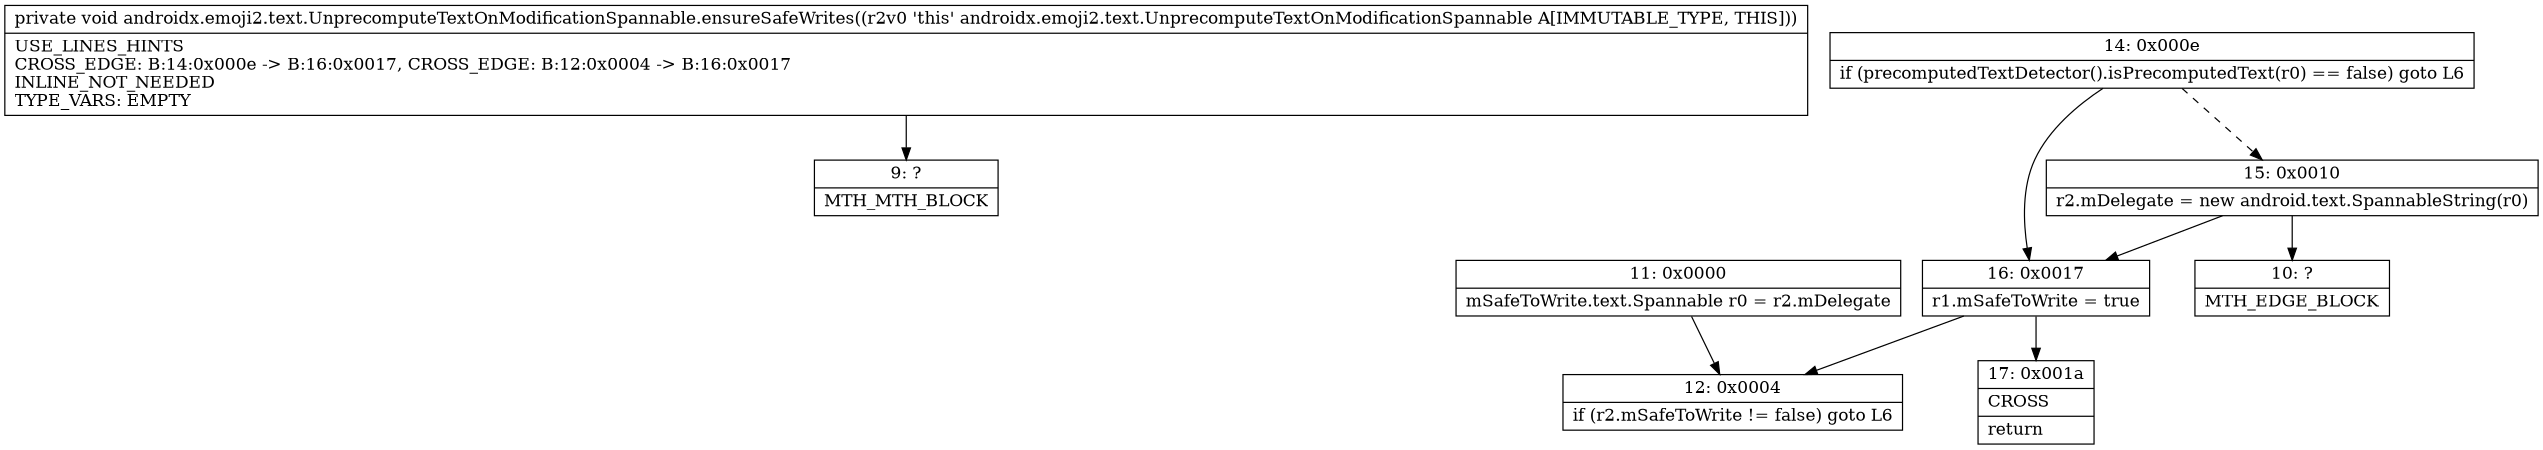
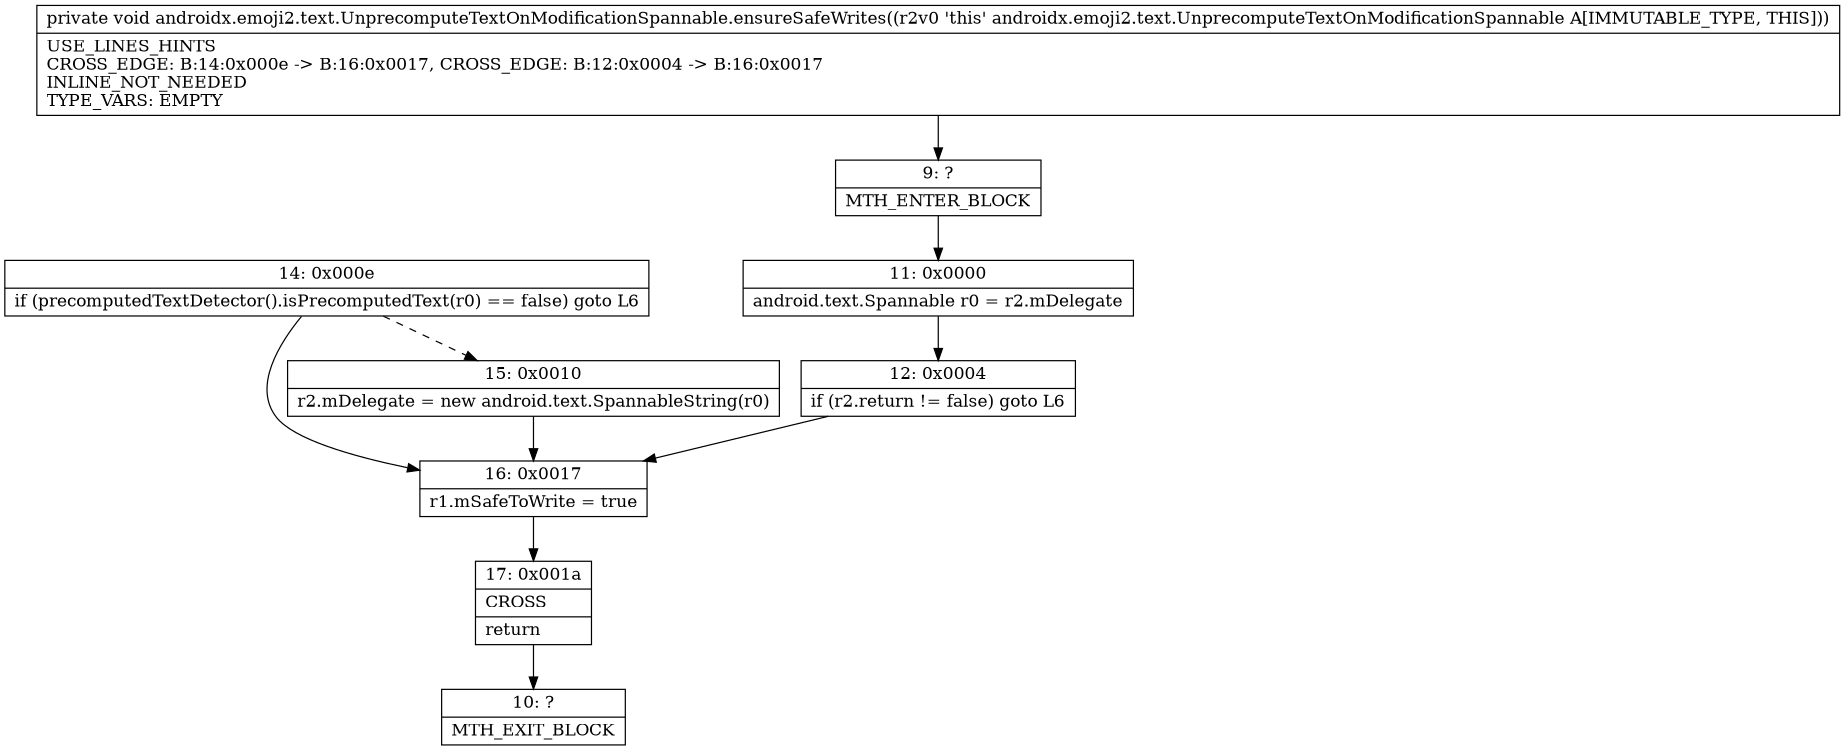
  digraph {
    node [shape=record]
-   n1 [label="{9\:\ ?|MTH_MTH_BLOCK\l}"]
-   n2 [label="{11\:\ 0x0000|mSafeToWrite.text.Spannable r0 = r2.mDelegate\l}"]
-   n3 [label="{12\:\ 0x0004|if (r2.mSafeToWrite != false) goto L6\l}"]
+   n1 [label="{9\:\ ?|MTH_ENTER_BLOCK\l}"]
+   n2 [label="{11\:\ 0x0000|android.text.Spannable r0 = r2.mDelegate\l}"]
+   n3 [label="{12\:\ 0x0004|if (r2.return != false) goto L6\l}"]
    n4 [label="{16\:\ 0x0017|r1.mSafeToWrite = true\l}"]
    n5 [label="{17\:\ 0x001a|CROSS\l|return\l}"]
    n6 [label="{14\:\ 0x000e|if (precomputedTextDetector().isPrecomputedText(r0) == false) goto L6\l}"]
    n7 [label="{15\:\ 0x0010|r2.mDelegate = new android.text.SpannableString(r0)\l}"]
-   n8 [label="{10\:\ ?|MTH_EDGE_BLOCK\l}"]
+   n8 [label="{10\:\ ?|MTH_EXIT_BLOCK\l}"]
    n9 [label="{private void androidx.emoji2.text.UnprecomputeTextOnModificationSpannable.ensureSafeWrites((r2v0 'this' androidx.emoji2.text.UnprecomputeTextOnModificationSpannable A[IMMUTABLE_TYPE, THIS]))  | USE_LINES_HINTS\lCROSS_EDGE: B:14:0x000e \-\> B:16:0x0017, CROSS_EDGE: B:12:0x0004 \-\> B:16:0x0017\lINLINE_NOT_NEEDED\lTYPE_VARS: EMPTY\l}"]
+   n1 -> n2
    n2 -> n3
-   n4 -> n3
+   n3 -> n4
    n4 -> n5
-   n7 -> n8
+   n5 -> n8
    n6 -> n4
    n6 -> n7 [style=dashed]
    n7 -> n4
    n9 -> n1
  }
